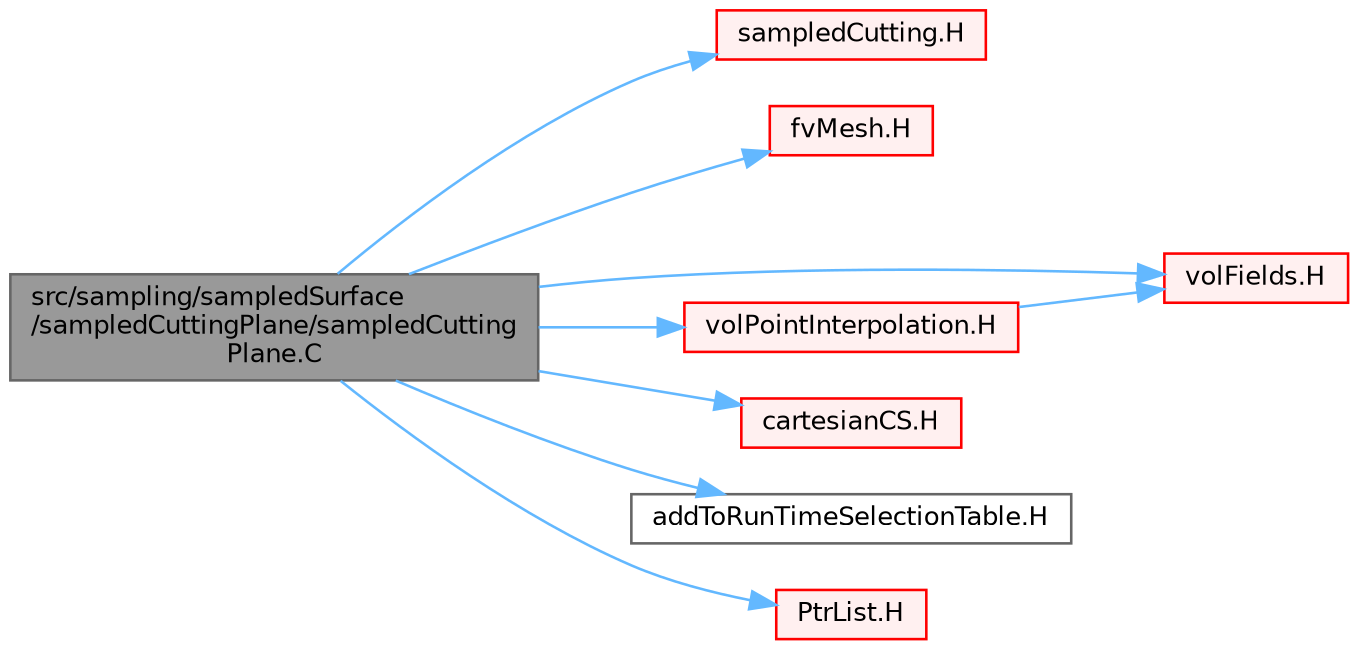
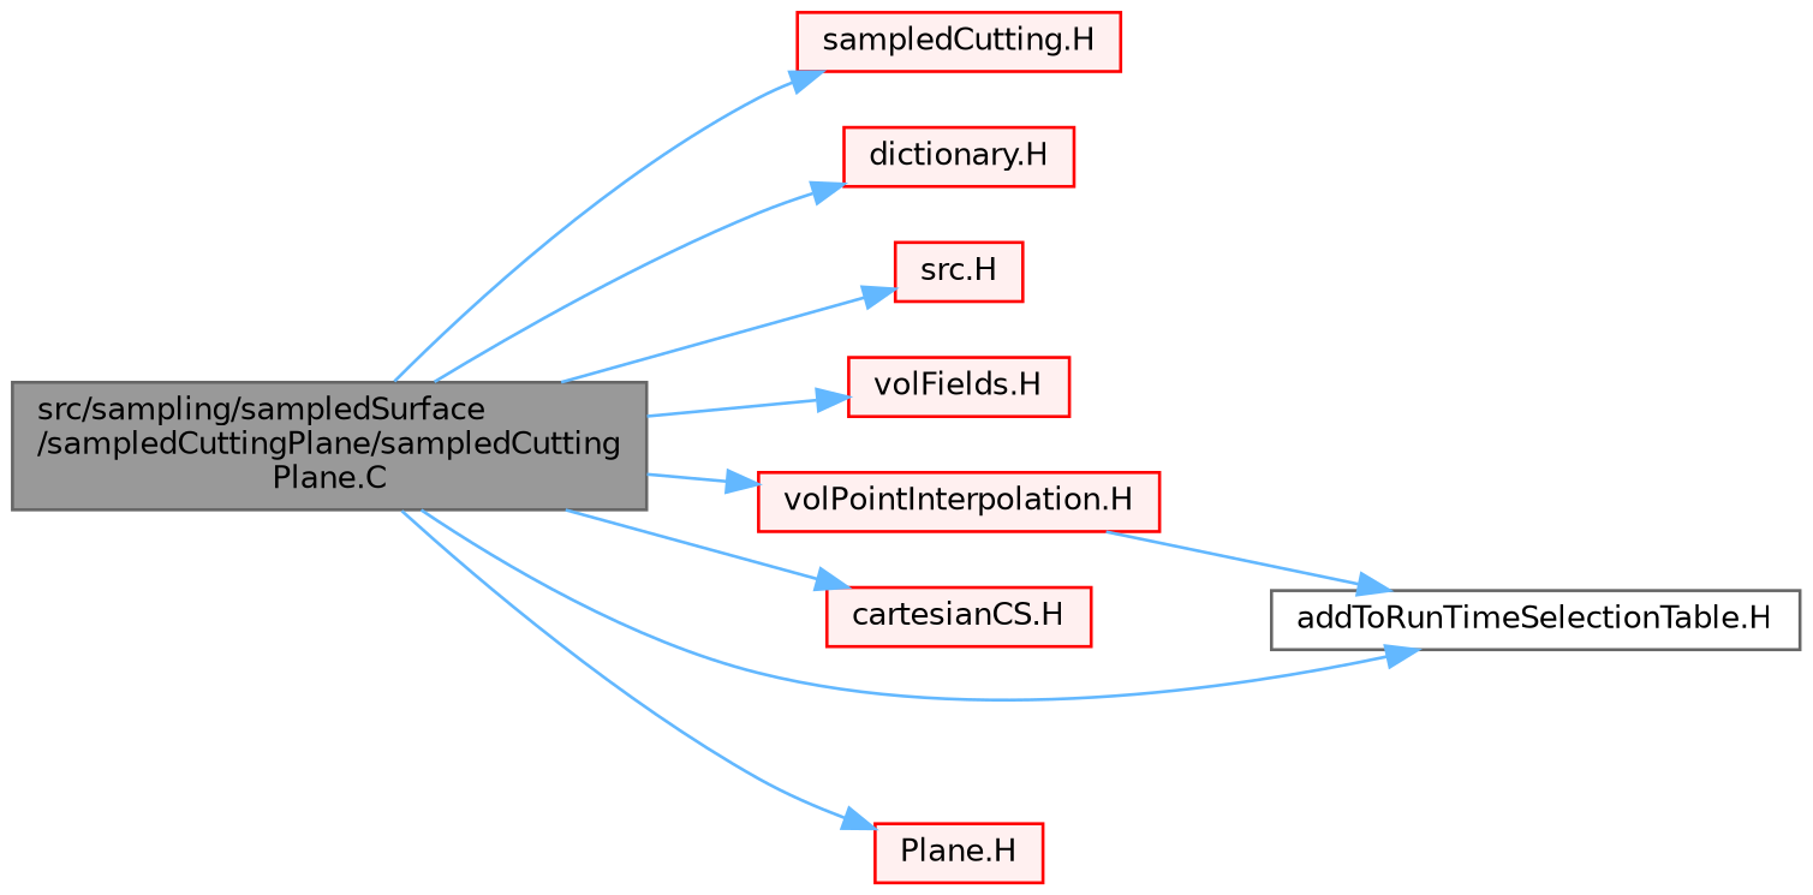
  digraph {
    rankdir=LR
    node [color=red fillcolor="#FFF0F0" fontname=Helvetica fontsize=10 shape=box style=filled]
    edge [color=steelblue1 fontname=Helvetica fontsize=10 labelfontname=Helvetica labelfontsize=10 style=solid]
    n1 [color=gray40 fillcolor=grey60 fontcolor=black height=0.2 label="src/sampling/sampledSurface\l/sampledCuttingPlane/sampledCutting\lPlane.C" width=0.4]
    n2 [height=0.2 label="sampledCutting.H" width=0.4]
-   n4 [height=0.2 label="fvMesh.H" width=0.4]
+   n3 [height=0.2 label="dictionary.H" width=0.4]
+   n4 [height=0.2 label="src.H" width=0.4]
    n5 [height=0.2 label="volFields.H" width=0.4]
    n6 [height=0.2 label="volPointInterpolation.H" width=0.4]
    n7 [height=0.2 label="cartesianCS.H" width=0.4]
    n8 [color=grey40 fillcolor=white height=0.2 label="addToRunTimeSelectionTable.H" width=0.4]
-   n9 [height=0.2 label="PtrList.H" width=0.4]
+   n9 [height=0.2 label="Plane.H" width=0.4]
    n1 -> n2
+   n1 -> n3
    n1 -> n4
    n1 -> n5
    n1 -> n6
    n1 -> n7
    n1 -> n8
    n1 -> n9
-   n6 -> n5
+   n6 -> n8
  }
